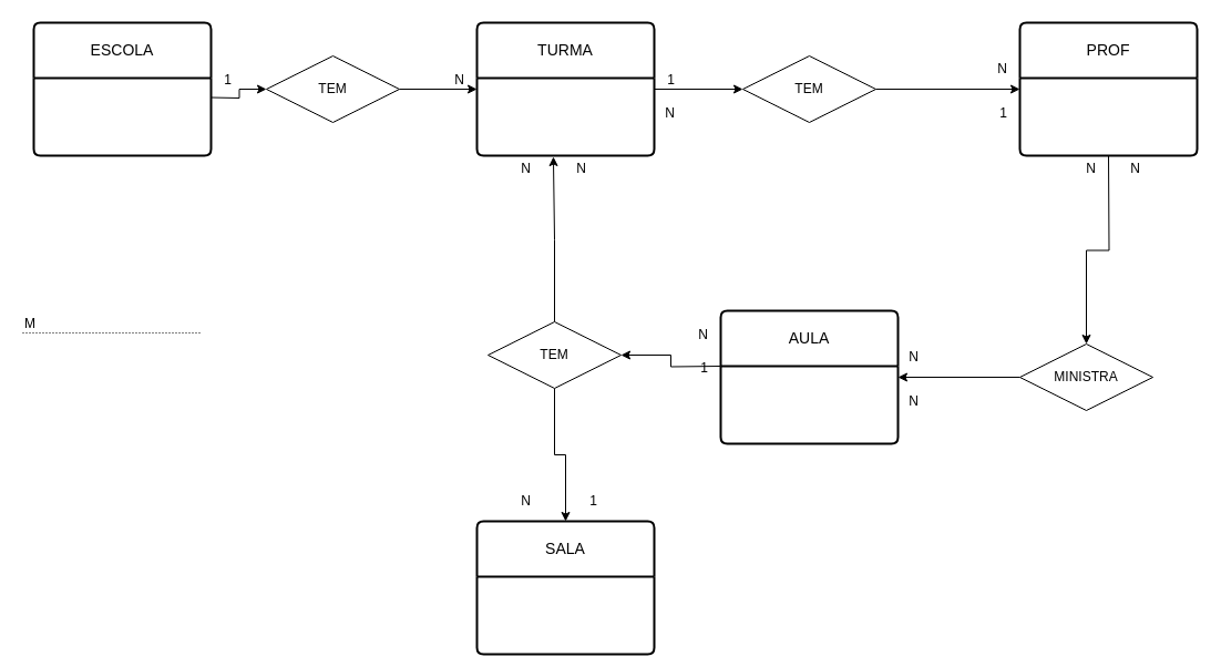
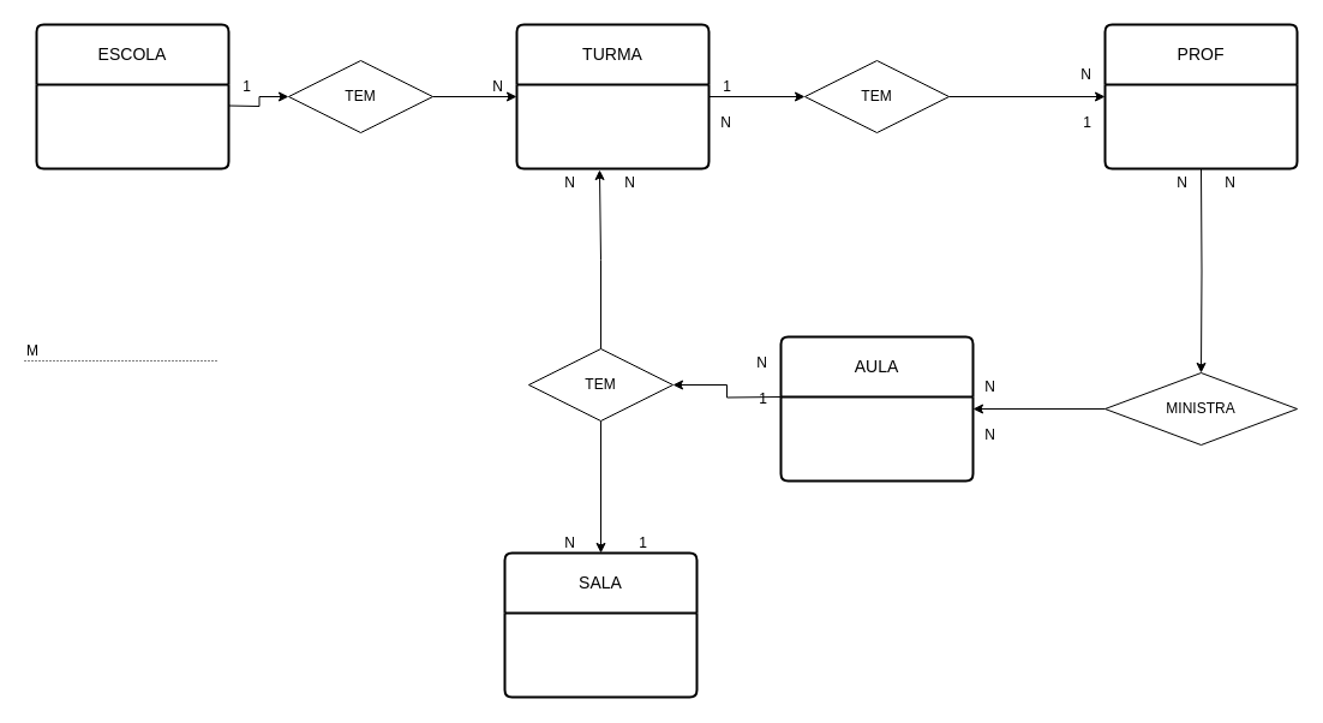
  <mxCell id="0" />
  <mxCell id="1" parent="0" />
  <mxCell id="2" value="AULA" style="swimlane;childLayout=stackLayout;horizontal=1;startSize=50;horizontalStack=0;rounded=1;fontSize=14;fontStyle=0;strokeWidth=2;resizeParent=0;resizeLast=1;shadow=0;dashed=0;align=center;arcSize=4;whiteSpace=wrap;html=1;" vertex="1" parent="1"><mxGeometry x="650" y="280" width="160" height="120" as="geometry" /></mxCell>
- <mxCell id="3" value="SALA" style="swimlane;childLayout=stackLayout;horizontal=1;startSize=50;horizontalStack=0;rounded=1;fontSize=14;fontStyle=0;strokeWidth=2;resizeParent=0;resizeLast=1;shadow=0;dashed=0;align=center;arcSize=4;whiteSpace=wrap;html=1;" vertex="1" parent="1"><mxGeometry x="430" y="470" width="160" height="120" as="geometry" /></mxCell>
+ <mxCell id="3" value="SALA" style="swimlane;childLayout=stackLayout;horizontal=1;startSize=50;horizontalStack=0;rounded=1;fontSize=14;fontStyle=0;strokeWidth=2;resizeParent=0;resizeLast=1;shadow=0;dashed=0;align=center;arcSize=4;whiteSpace=wrap;html=1;" vertex="1" parent="1"><mxGeometry x="420" y="460" width="160" height="120" as="geometry" /></mxCell>
  <mxCell id="4" value="PROF" style="swimlane;childLayout=stackLayout;horizontal=1;startSize=50;horizontalStack=0;rounded=1;fontSize=14;fontStyle=0;strokeWidth=2;resizeParent=0;resizeLast=1;shadow=0;dashed=0;align=center;arcSize=4;whiteSpace=wrap;html=1;" vertex="1" parent="1"><mxGeometry x="920" y="20" width="160" height="120" as="geometry" /></mxCell>
  <mxCell id="5" style="edgeStyle=orthogonalEdgeStyle;rounded=0;orthogonalLoop=1;jettySize=auto;html=1;exitX=1;exitY=0.5;exitDx=0;exitDy=0;entryX=0;entryY=0.5;entryDx=0;entryDy=0;" edge="1" parent="1" source="6" target="14"><mxGeometry relative="1" as="geometry" /></mxCell>
  <mxCell id="6" value="TURMA" style="swimlane;childLayout=stackLayout;horizontal=1;startSize=50;horizontalStack=0;rounded=1;fontSize=14;fontStyle=0;strokeWidth=2;resizeParent=0;resizeLast=1;shadow=0;dashed=0;align=center;arcSize=4;whiteSpace=wrap;html=1;" vertex="1" parent="1"><mxGeometry x="430" y="20" width="160" height="120" as="geometry" /></mxCell>
  <mxCell id="7" value="ESCOLA" style="swimlane;childLayout=stackLayout;horizontal=1;startSize=50;horizontalStack=0;rounded=1;fontSize=14;fontStyle=0;strokeWidth=2;resizeParent=0;resizeLast=1;shadow=0;dashed=0;align=center;arcSize=4;whiteSpace=wrap;html=1;" vertex="1" parent="1"><mxGeometry x="30" y="20" width="160" height="120" as="geometry" /></mxCell>
  <mxCell id="8" style="edgeStyle=orthogonalEdgeStyle;rounded=0;orthogonalLoop=1;jettySize=auto;html=1;exitX=0.5;exitY=1;exitDx=0;exitDy=0;entryX=0.5;entryY=0;entryDx=0;entryDy=0;" edge="1" parent="1" source="10" target="3"><mxGeometry relative="1" as="geometry" /></mxCell>
  <mxCell id="9" style="edgeStyle=orthogonalEdgeStyle;rounded=0;orthogonalLoop=1;jettySize=auto;html=1;exitX=0.5;exitY=0;exitDx=0;exitDy=0;entryX=0.431;entryY=1.014;entryDx=0;entryDy=0;entryPerimeter=0;" edge="1" parent="1" source="10"><mxGeometry relative="1" as="geometry"><mxPoint x="498.96" y="140.98" as="targetPoint" /></mxGeometry></mxCell>
  <mxCell id="10" value="TEM" style="shape=rhombus;perimeter=rhombusPerimeter;whiteSpace=wrap;html=1;align=center;" vertex="1" parent="1"><mxGeometry x="440" y="290" width="120" height="60" as="geometry" /></mxCell>
  <mxCell id="11" style="edgeStyle=orthogonalEdgeStyle;rounded=0;orthogonalLoop=1;jettySize=auto;html=1;exitX=0;exitY=0.5;exitDx=0;exitDy=0;entryX=1;entryY=0.143;entryDx=0;entryDy=0;entryPerimeter=0;" edge="1" parent="1" source="12"><mxGeometry relative="1" as="geometry"><mxPoint x="810" y="340.01" as="targetPoint" /></mxGeometry></mxCell>
- <mxCell id="12" value="MINISTRA" style="shape=rhombus;perimeter=rhombusPerimeter;whiteSpace=wrap;html=1;align=center;" vertex="1" parent="1"><mxGeometry x="920" y="310" width="120" height="60" as="geometry" /></mxCell>
+ <mxCell id="12" value="MINISTRA" style="shape=rhombus;perimeter=rhombusPerimeter;whiteSpace=wrap;html=1;align=center;" vertex="1" parent="1"><mxGeometry x="920" y="310" width="160" height="60" as="geometry" /></mxCell>
  <mxCell id="13" style="edgeStyle=orthogonalEdgeStyle;rounded=0;orthogonalLoop=1;jettySize=auto;html=1;exitX=1;exitY=0.5;exitDx=0;exitDy=0;entryX=0;entryY=0.5;entryDx=0;entryDy=0;" edge="1" parent="1" source="14" target="4"><mxGeometry relative="1" as="geometry" /></mxCell>
  <mxCell id="14" value="TEM" style="shape=rhombus;perimeter=rhombusPerimeter;whiteSpace=wrap;html=1;align=center;" vertex="1" parent="1"><mxGeometry x="670" y="50" width="120" height="60" as="geometry" /></mxCell>
  <mxCell id="15" style="edgeStyle=orthogonalEdgeStyle;rounded=0;orthogonalLoop=1;jettySize=auto;html=1;exitX=1;exitY=0.5;exitDx=0;exitDy=0;entryX=0;entryY=0.5;entryDx=0;entryDy=0;" edge="1" parent="1" source="16" target="6"><mxGeometry relative="1" as="geometry" /></mxCell>
  <mxCell id="16" value="TEM" style="shape=rhombus;perimeter=rhombusPerimeter;whiteSpace=wrap;html=1;align=center;" vertex="1" parent="1"><mxGeometry x="240" y="50" width="120" height="60" as="geometry" /></mxCell>
  <mxCell id="17" style="edgeStyle=orthogonalEdgeStyle;rounded=0;orthogonalLoop=1;jettySize=auto;html=1;exitX=1;exitY=0.25;exitDx=0;exitDy=0;entryX=0;entryY=0.5;entryDx=0;entryDy=0;" edge="1" parent="1" target="16"><mxGeometry relative="1" as="geometry"><mxPoint x="190" y="87.5" as="sourcePoint" /></mxGeometry></mxCell>
  <mxCell id="18" style="edgeStyle=orthogonalEdgeStyle;rounded=0;orthogonalLoop=1;jettySize=auto;html=1;exitX=0.5;exitY=1;exitDx=0;exitDy=0;" edge="1" parent="1" target="12"><mxGeometry relative="1" as="geometry"><mxPoint x="1000" y="140" as="sourcePoint" /></mxGeometry></mxCell>
  <mxCell id="19" style="edgeStyle=orthogonalEdgeStyle;rounded=0;orthogonalLoop=1;jettySize=auto;html=1;exitX=0;exitY=0;exitDx=0;exitDy=0;entryX=1;entryY=0.5;entryDx=0;entryDy=0;" edge="1" parent="1" target="10"><mxGeometry relative="1" as="geometry"><mxPoint x="650" y="330" as="sourcePoint" /></mxGeometry></mxCell>
  <mxCell id="20" value="" style="endArrow=none;html=1;rounded=0;dashed=1;dashPattern=1 2;" edge="1" parent="1"><mxGeometry relative="1" as="geometry"><mxPoint x="20" y="300" as="sourcePoint" /><mxPoint x="180" y="300" as="targetPoint" /></mxGeometry></mxCell>
  <mxCell id="21" value="M" style="resizable=0;html=1;whiteSpace=wrap;align=left;verticalAlign=bottom;" connectable="0" vertex="1" parent="20"><mxGeometry x="-1" relative="1" as="geometry" /></mxCell>
  <mxCell id="22" value="1" style="resizable=0;html=1;whiteSpace=wrap;align=right;verticalAlign=bottom;" connectable="0" vertex="1" parent="20"><mxGeometry x="1" relative="1" as="geometry"><mxPoint x="30" y="-220" as="offset" /></mxGeometry></mxCell>
  <mxCell id="23" value="N" style="resizable=0;html=1;whiteSpace=wrap;align=right;verticalAlign=bottom;" connectable="0" vertex="1" parent="1"><mxGeometry x="420" y="80" as="geometry" /></mxCell>
  <mxCell id="24" value="1" style="resizable=0;html=1;whiteSpace=wrap;align=right;verticalAlign=bottom;" connectable="0" vertex="1" parent="1"><mxGeometry x="610" y="80" as="geometry" /></mxCell>
  <mxCell id="25" value="N" style="resizable=0;html=1;whiteSpace=wrap;align=right;verticalAlign=bottom;" connectable="0" vertex="1" parent="1"><mxGeometry x="610" y="110" as="geometry" /></mxCell>
  <mxCell id="26" value="N" style="resizable=0;html=1;whiteSpace=wrap;align=right;verticalAlign=bottom;" connectable="0" vertex="1" parent="1"><mxGeometry x="910" y="70" as="geometry" /></mxCell>
  <mxCell id="27" value="1" style="resizable=0;html=1;whiteSpace=wrap;align=right;verticalAlign=bottom;" connectable="0" vertex="1" parent="1"><mxGeometry x="910" y="110" as="geometry" /></mxCell>
  <mxCell id="28" value="N" style="resizable=0;html=1;whiteSpace=wrap;align=right;verticalAlign=bottom;" connectable="0" vertex="1" parent="1"><mxGeometry x="990" y="160" as="geometry" /></mxCell>
  <mxCell id="29" value="N" style="resizable=0;html=1;whiteSpace=wrap;align=right;verticalAlign=bottom;" connectable="0" vertex="1" parent="1"><mxGeometry x="1030" y="160" as="geometry" /></mxCell>
  <mxCell id="30" value="N" style="resizable=0;html=1;whiteSpace=wrap;align=right;verticalAlign=bottom;" connectable="0" vertex="1" parent="1"><mxGeometry x="830" y="330" as="geometry" /></mxCell>
  <mxCell id="31" value="N" style="resizable=0;html=1;whiteSpace=wrap;align=right;verticalAlign=bottom;" connectable="0" vertex="1" parent="1"><mxGeometry x="830" y="370" as="geometry" /></mxCell>
  <mxCell id="32" value="N" style="resizable=0;html=1;whiteSpace=wrap;align=right;verticalAlign=bottom;" connectable="0" vertex="1" parent="1"><mxGeometry x="480" y="160" as="geometry" /></mxCell>
  <mxCell id="33" value="N" style="resizable=0;html=1;whiteSpace=wrap;align=right;verticalAlign=bottom;" connectable="0" vertex="1" parent="1"><mxGeometry x="530" y="160" as="geometry" /></mxCell>
  <mxCell id="34" value="N" style="resizable=0;html=1;whiteSpace=wrap;align=right;verticalAlign=bottom;" connectable="0" vertex="1" parent="1"><mxGeometry x="480" y="460" as="geometry" /></mxCell>
  <mxCell id="35" value="1" style="resizable=0;html=1;whiteSpace=wrap;align=right;verticalAlign=bottom;" connectable="0" vertex="1" parent="1"><mxGeometry x="540" y="460" as="geometry" /></mxCell>
  <mxCell id="36" value="N" style="resizable=0;html=1;whiteSpace=wrap;align=right;verticalAlign=bottom;" connectable="0" vertex="1" parent="1"><mxGeometry x="640" y="310" as="geometry" /></mxCell>
  <mxCell id="37" value="1" style="resizable=0;html=1;whiteSpace=wrap;align=right;verticalAlign=bottom;" connectable="0" vertex="1" parent="1"><mxGeometry x="640" y="340" as="geometry" /></mxCell>
